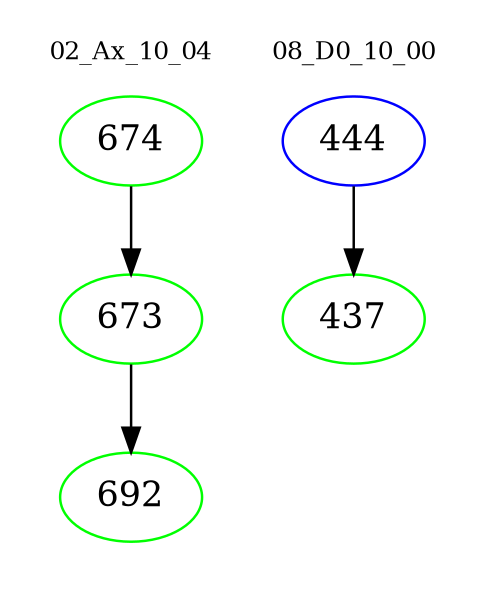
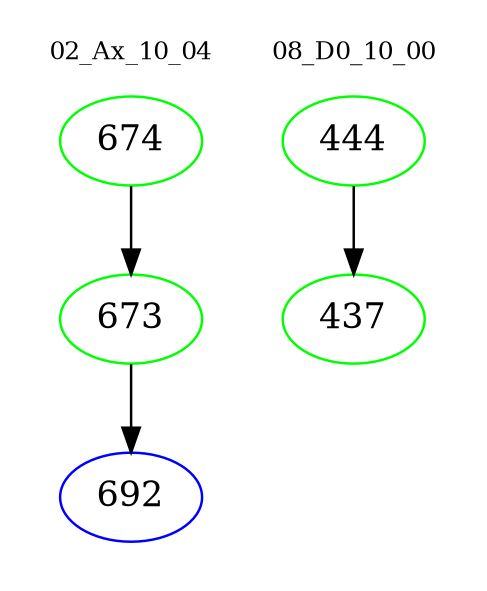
  digraph {
    node [color=green]
    edge [color=black]
    n1 [label=674]
    n2 [label=673]
-   n3 [label=692]
-   n4 [color=blue label=444]
+   n3 [color=blue label=692]
+   n4 [label=444]
    n5 [label=437]
    subgraph cluster_1 {
      color=white
      fontsize=10
      label="02_Ax_10_04"
      n1
      n2
      n3
    }
    subgraph cluster_2 {
      color=white
      fontsize=10
      label="08_D0_10_00"
      n4
      n5
    }
    n1 -> n2
    n2 -> n3
    n4 -> n5
  }
